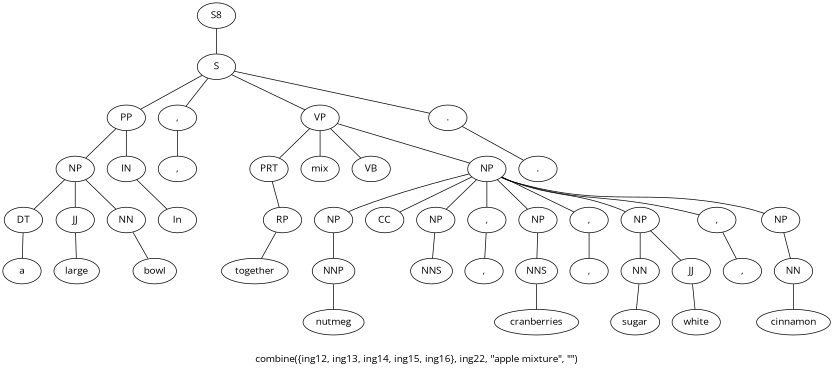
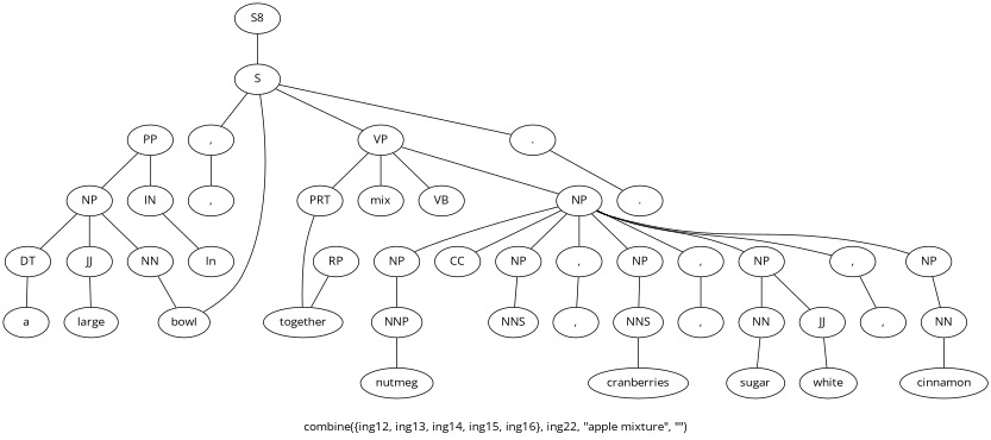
  graph {
    fontname="Open Sans"
    label="combine({ing12, ing13, ing14, ing15, ing16}, ing22, \"apple mixture\", \"\")"
    node [fontname="Open Sans"]
    edge [fontname="Open Sans"]
    n1 [label=S8]
    n2 [label=S]
    n3 [label=PP]
    n4 [label=","]
    n5 [label=VP]
    n6 [label="."]
    n7 [label=IN]
    n8 [label=NP]
    n9 [label=","]
    n10 [label=VB]
    n11 [label=PRT]
    n12 [label=NP]
    n13 [label=mix]
    n14 [label="."]
    n15 [label=In]
    n16 [label=DT]
    n17 [label=JJ]
    n18 [label=NN]
    n19 [label=a]
    n20 [label=large]
    n21 [label=bowl]
    n22 [label=RP]
    n23 [label=NP]
    n24 [label=","]
    n25 [label=NP]
    n26 [label=","]
    n27 [label=NP]
    n28 [label=","]
    n29 [label=NP]
    n30 [label=CC]
    n31 [label=NP]
    n32 [label=together]
    n33 [label=NNS]
    n34 [label=","]
    n35 [label=NNS]
    n36 [label=","]
    n37 [label=JJ]
    n38 [label=NN]
    n39 [label=","]
    n40 [label=NN]
    n41 [label=NNP]
    n42 [label=cranberries]
    n43 [label=white]
    n44 [label=sugar]
    n45 [label=cinnamon]
    n46 [label=nutmeg]
    n1 -- n2
-   n2 -- n3
+   n2 -- n21
    n2 -- n4
    n2 -- n5
    n2 -- n6
    n3 -- n7
    n3 -- n8
    n4 -- n9
    n5 -- n10
    n5 -- n11
    n5 -- n12
    n5 -- n13
    n6 -- n14
    n7 -- n15
    n8 -- n16
    n8 -- n17
    n8 -- n18
-   n11 -- n22
+   n11 -- n32
    n12 -- n23
    n12 -- n24
    n12 -- n25
    n12 -- n26
    n12 -- n27
    n12 -- n28
    n12 -- n29
    n12 -- n30
    n12 -- n31
    n16 -- n19
    n17 -- n20
    n18 -- n21
    n22 -- n32
    n23 -- n33
    n24 -- n34
    n25 -- n35
    n26 -- n36
    n27 -- n37
    n27 -- n38
    n28 -- n39
    n29 -- n40
    n31 -- n41
    n35 -- n42
    n37 -- n43
    n38 -- n44
    n40 -- n45
    n41 -- n46
  }
